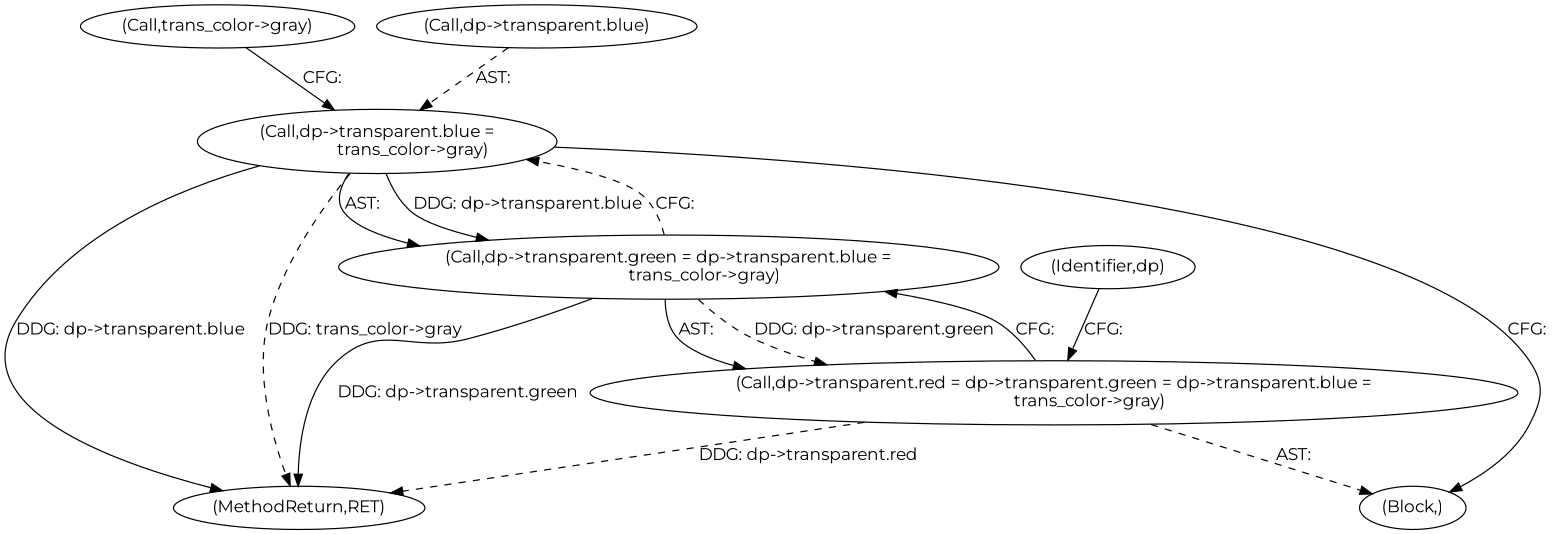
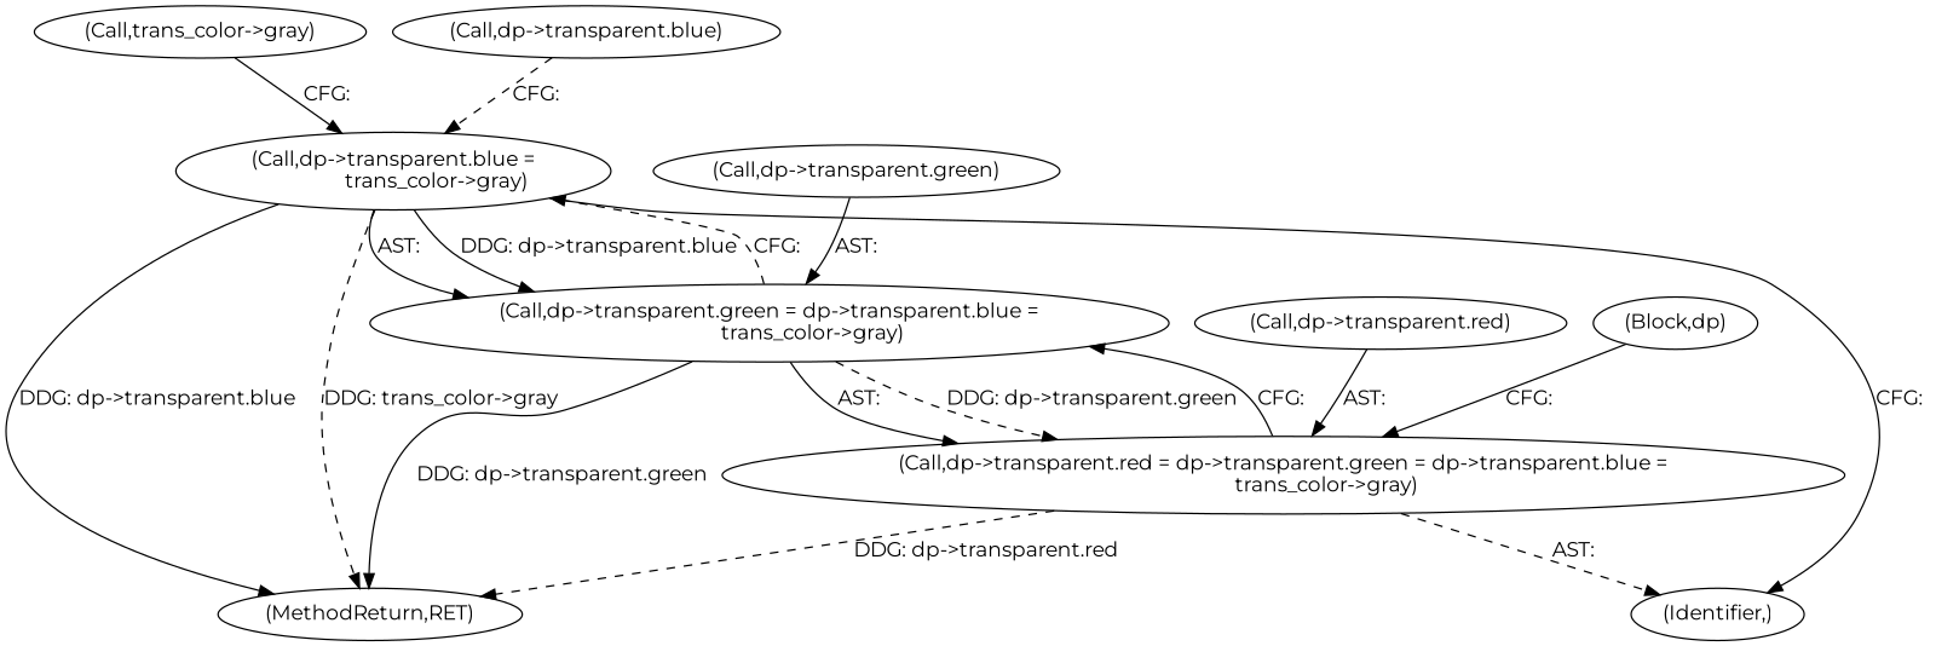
  digraph {
    fontname=Montserrat
    node [fontname=Montserrat]
    edge [fontname=Montserrat style=solid]
    n1 [label="(Call,dp->transparent.blue =\n                trans_color->gray)"]
    n2 [label="(Call,dp->transparent.green = dp->transparent.blue =\n                trans_color->gray)"]
    n3 [label="(MethodReturn,RET)"]
-   n4 [label="(Block,)"]
+   n4 [label="(Identifier,)"]
    n5 [label="(Call,dp->transparent.red = dp->transparent.green = dp->transparent.blue =\n                trans_color->gray)"]
    n6 [label="(Call,trans_color->gray)"]
+   n7 [label="(Call,dp->transparent.red)"]
    n8 [label="(Call,dp->transparent.blue)"]
-   n10 [label="(Identifier,dp)"]
+   n9 [label="(Call,dp->transparent.green)"]
+   n10 [label="(Block,dp)"]
    n1 -> n2 [label="AST: "]
    n1 -> n2 [label="DDG: dp->transparent.blue"]
    n1 -> n3 [label="DDG: dp->transparent.blue"]
    n1 -> n3 [label="DDG: trans_color->gray" style=dashed]
    n1 -> n4 [label="CFG: "]
    n2 -> n1 [label="CFG: " style=dashed]
    n2 -> n3 [label="DDG: dp->transparent.green"]
    n2 -> n5 [label="AST: "]
    n2 -> n5 [label="DDG: dp->transparent.green" style=dashed]
    n5 -> n2 [label="CFG: "]
    n5 -> n3 [label="DDG: dp->transparent.red" style=dashed]
    n5 -> n4 [label="AST: " style=dashed]
    n6 -> n1 [label="CFG: "]
-   n8 -> n1 [label="AST: " style=dashed]
+   n7 -> n5 [label="AST: "]
+   n8 -> n1 [label="CFG: " style=dashed]
+   n9 -> n2 [label="AST: "]
    n10 -> n5 [label="CFG: "]
  }
